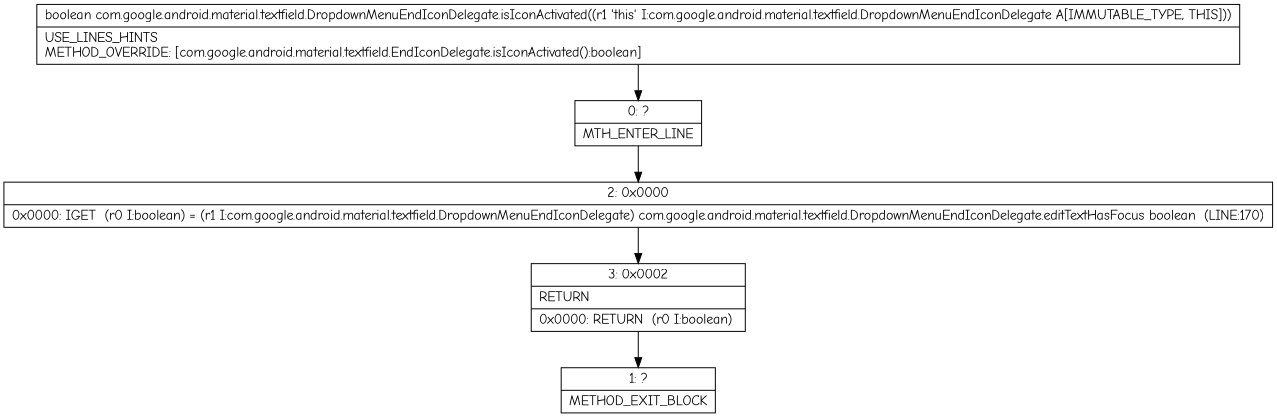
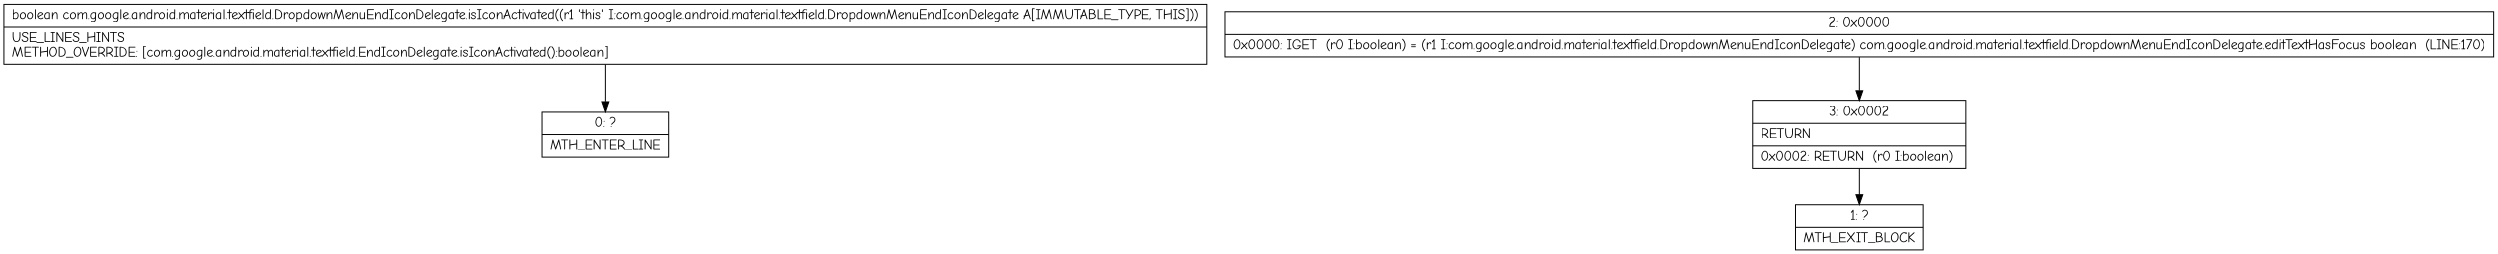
  digraph {
    fontname="Comic Neue"
    node [fontname="Comic Neue" shape=record]
    edge [fontname="Comic Neue"]
    n1 [label="{0\:\ ?|MTH_ENTER_LINE\l}"]
    n2 [label="{2\:\ 0x0000|0x0000: IGET  (r0 I:boolean) = (r1 I:com.google.android.material.textfield.DropdownMenuEndIconDelegate) com.google.android.material.textfield.DropdownMenuEndIconDelegate.editTextHasFocus boolean  (LINE:170)\l}"]
-   n3 [label="{3\:\ 0x0002|RETURN\l|0x0000: RETURN  (r0 I:boolean) \l}"]
-   n4 [label="{1\:\ ?|METHOD_EXIT_BLOCK\l}"]
+   n3 [label="{3\:\ 0x0002|RETURN\l|0x0002: RETURN  (r0 I:boolean) \l}"]
+   n4 [label="{1\:\ ?|MTH_EXIT_BLOCK\l}"]
    n5 [label="{boolean com.google.android.material.textfield.DropdownMenuEndIconDelegate.isIconActivated((r1 'this' I:com.google.android.material.textfield.DropdownMenuEndIconDelegate A[IMMUTABLE_TYPE, THIS]))  | USE_LINES_HINTS\lMETHOD_OVERRIDE: [com.google.android.material.textfield.EndIconDelegate.isIconActivated():boolean]\l}"]
-   n1 -> n2
    n2 -> n3
    n3 -> n4
    n5 -> n1
  }
